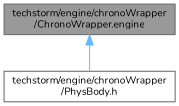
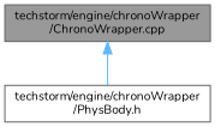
  digraph {
    fontname=Nunito
    node [fontname=Nunito fontsize=10 shape=box style=filled]
-   n1 [color=gray40 fillcolor=grey60 fontcolor=black height=0.2 label="techstorm/engine/chronoWrapper\l/ChronoWrapper.engine" width=0.4]
+   n1 [color=gray40 fillcolor=grey60 fontcolor=black height=0.2 label="techstorm/engine/chronoWrapper\l/ChronoWrapper.cpp" width=0.4]
    n2 [color=grey40 fillcolor=white height=0.2 label="techstorm/engine/chronoWrapper\l/PhysBody.h" width=0.4]
    n1 -> n2 [color=steelblue1 dir=back fontname=Nunito fontsize=10 labelfontname=Helvetica labelfontsize=10 style=solid]
  }
